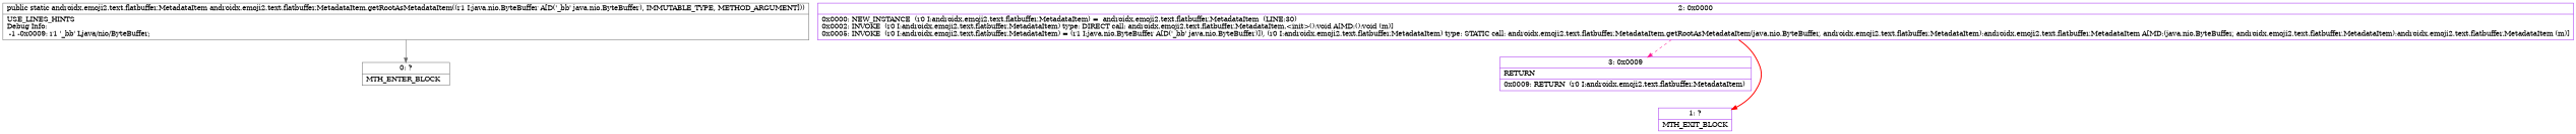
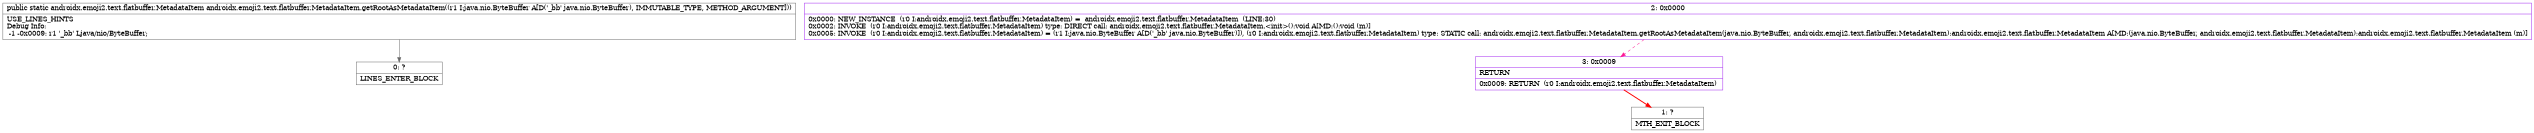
  digraph {
    node [color=gray40 shape=record]
-   n1 [label="{0\:\ ?|MTH_ENTER_BLOCK\l}"]
+   n1 [label="{0\:\ ?|LINES_ENTER_BLOCK\l}"]
    n2 [color=purple label="{2\:\ 0x0000|0x0000: NEW_INSTANCE  (r0 I:androidx.emoji2.text.flatbuffer.MetadataItem) =  androidx.emoji2.text.flatbuffer.MetadataItem  (LINE:30)\l0x0002: INVOKE  (r0 I:androidx.emoji2.text.flatbuffer.MetadataItem) type: DIRECT call: androidx.emoji2.text.flatbuffer.MetadataItem.\<init\>():void A[MD:():void (m)]\l0x0005: INVOKE  (r0 I:androidx.emoji2.text.flatbuffer.MetadataItem) = (r1 I:java.nio.ByteBuffer A[D('_bb' java.nio.ByteBuffer)]), (r0 I:androidx.emoji2.text.flatbuffer.MetadataItem) type: STATIC call: androidx.emoji2.text.flatbuffer.MetadataItem.getRootAsMetadataItem(java.nio.ByteBuffer, androidx.emoji2.text.flatbuffer.MetadataItem):androidx.emoji2.text.flatbuffer.MetadataItem A[MD:(java.nio.ByteBuffer, androidx.emoji2.text.flatbuffer.MetadataItem):androidx.emoji2.text.flatbuffer.MetadataItem (m)]\l}"]
    n3 [color=purple label="{3\:\ 0x0009|RETURN\l|0x0009: RETURN  (r0 I:androidx.emoji2.text.flatbuffer.MetadataItem) \l}"]
-   n4 [color=purple label="{1\:\ ?|MTH_EXIT_BLOCK\l}"]
+   n4 [label="{1\:\ ?|MTH_EXIT_BLOCK\l}"]
    n5 [label="{public static androidx.emoji2.text.flatbuffer.MetadataItem androidx.emoji2.text.flatbuffer.MetadataItem.getRootAsMetadataItem((r1 I:java.nio.ByteBuffer A[D('_bb' java.nio.ByteBuffer), IMMUTABLE_TYPE, METHOD_ARGUMENT]))  | USE_LINES_HINTS\lDebug Info:\l  \-1 \-0x0009: r1 '_bb' Ljava\/nio\/ByteBuffer;\l}"]
    n2 -> n3 [color=deeppink style=dashed]
-   n2 -> n4 [color=red style=bold]
+   n3 -> n4 [color=red style=bold]
    n5 -> n1 [color=gray40 style=solid]
  }
